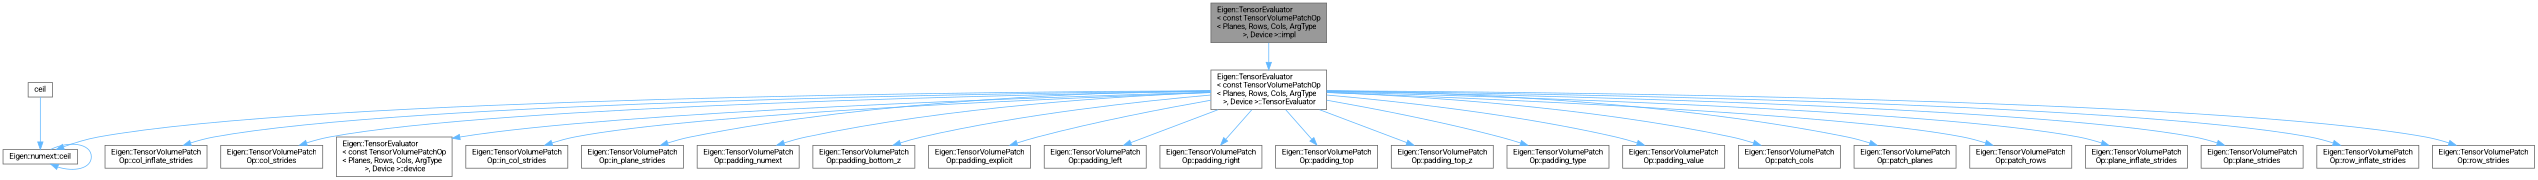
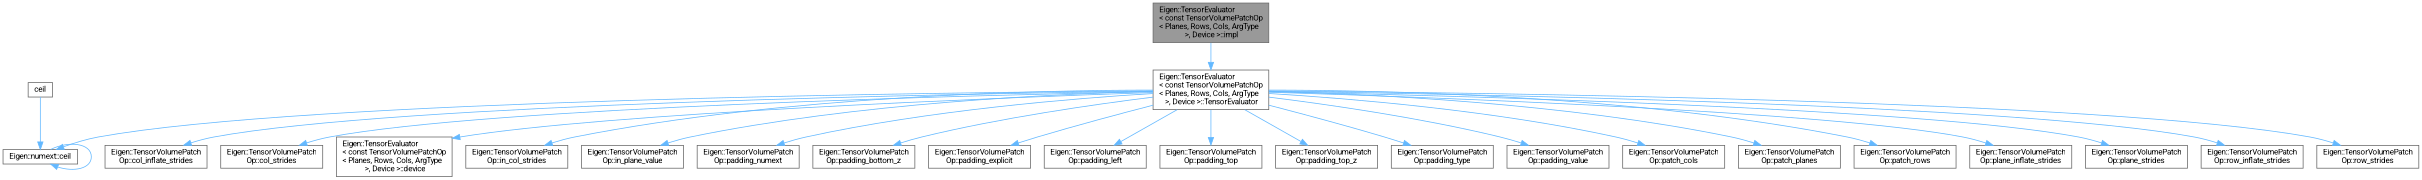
  digraph {
    fontname=Roboto
    rankdir=TB
    node [color=grey40 fillcolor=white fontname=Roboto fontsize=10 shape=box style=filled]
    edge [color=steelblue1 fontname=Roboto fontsize=10 labelfontname=Helvetica labelfontsize=10 style=solid]
    n1 [color=gray40 fillcolor=grey60 fontcolor=black height=0.2 label="Eigen::TensorEvaluator\l\< const TensorVolumePatchOp\l\< Planes, Rows, Cols, ArgType\l \>, Device \>::impl" width=0.4]
    n2 [height=0.2 label="Eigen::TensorEvaluator\l\< const TensorVolumePatchOp\l\< Planes, Rows, Cols, ArgType\l \>, Device \>::TensorEvaluator" width=0.4]
    n3 [height=0.2 label="Eigen::numext::ceil" width=0.4]
    n4 [height=0.2 label="Eigen::TensorVolumePatch\lOp::col_inflate_strides" width=0.4]
    n5 [height=0.2 label="Eigen::TensorVolumePatch\lOp::col_strides" width=0.4]
    n6 [height=0.2 label="Eigen::TensorEvaluator\l\< const TensorVolumePatchOp\l\< Planes, Rows, Cols, ArgType\l \>, Device \>::device" width=0.4]
    n7 [height=0.2 label="Eigen::TensorVolumePatch\lOp::in_col_strides" width=0.4]
-   n8 [height=0.2 label="Eigen::TensorVolumePatch\lOp::in_plane_strides" width=0.4]
+   n8 [height=0.2 label="Eigen::TensorVolumePatch\lOp::in_plane_value" width=0.4]
    n9 [height=0.2 label="Eigen::TensorVolumePatch\lOp::padding_numext" width=0.4]
    n10 [height=0.2 label="Eigen::TensorVolumePatch\lOp::padding_bottom_z" width=0.4]
    n11 [height=0.2 label="Eigen::TensorVolumePatch\lOp::padding_explicit" width=0.4]
    n12 [height=0.2 label="Eigen::TensorVolumePatch\lOp::padding_left" width=0.4]
-   n13 [height=0.2 label="Eigen::TensorVolumePatch\lOp::padding_right" width=0.4]
    n14 [height=0.2 label="Eigen::TensorVolumePatch\lOp::padding_top" width=0.4]
    n15 [height=0.2 label="Eigen::TensorVolumePatch\lOp::padding_top_z" width=0.4]
    n16 [height=0.2 label="Eigen::TensorVolumePatch\lOp::padding_type" width=0.4]
    n17 [height=0.2 label="Eigen::TensorVolumePatch\lOp::padding_value" width=0.4]
    n18 [height=0.2 label="Eigen::TensorVolumePatch\lOp::patch_cols" width=0.4]
    n19 [height=0.2 label="Eigen::TensorVolumePatch\lOp::patch_planes" width=0.4]
    n20 [height=0.2 label="Eigen::TensorVolumePatch\lOp::patch_rows" width=0.4]
    n21 [height=0.2 label="Eigen::TensorVolumePatch\lOp::plane_inflate_strides" width=0.4]
    n22 [height=0.2 label="Eigen::TensorVolumePatch\lOp::plane_strides" width=0.4]
    n23 [height=0.2 label="Eigen::TensorVolumePatch\lOp::row_inflate_strides" width=0.4]
    n24 [height=0.2 label="Eigen::TensorVolumePatch\lOp::row_strides" width=0.4]
    n25 [height=0.2 label=ceil width=0.4]
    n1 -> n2
    n2 -> n3
    n2 -> n4
    n2 -> n5
    n2 -> n6
    n2 -> n7
    n2 -> n8
    n2 -> n9
    n2 -> n10
    n2 -> n11
    n2 -> n12
-   n2 -> n13
    n2 -> n14
    n2 -> n15
    n2 -> n16
    n2 -> n17
    n2 -> n18
    n2 -> n19
    n2 -> n20
    n2 -> n21
    n2 -> n22
    n2 -> n23
    n2 -> n24
    n3 -> n3
    n25 -> n3
  }
